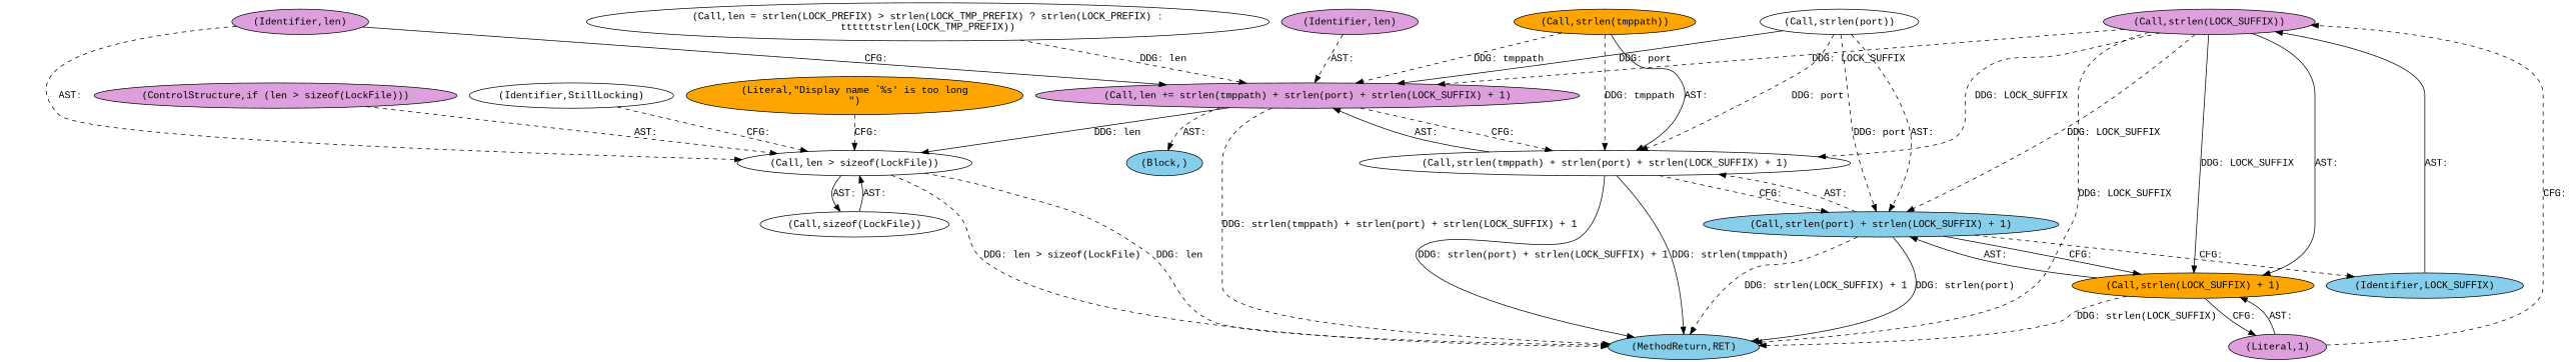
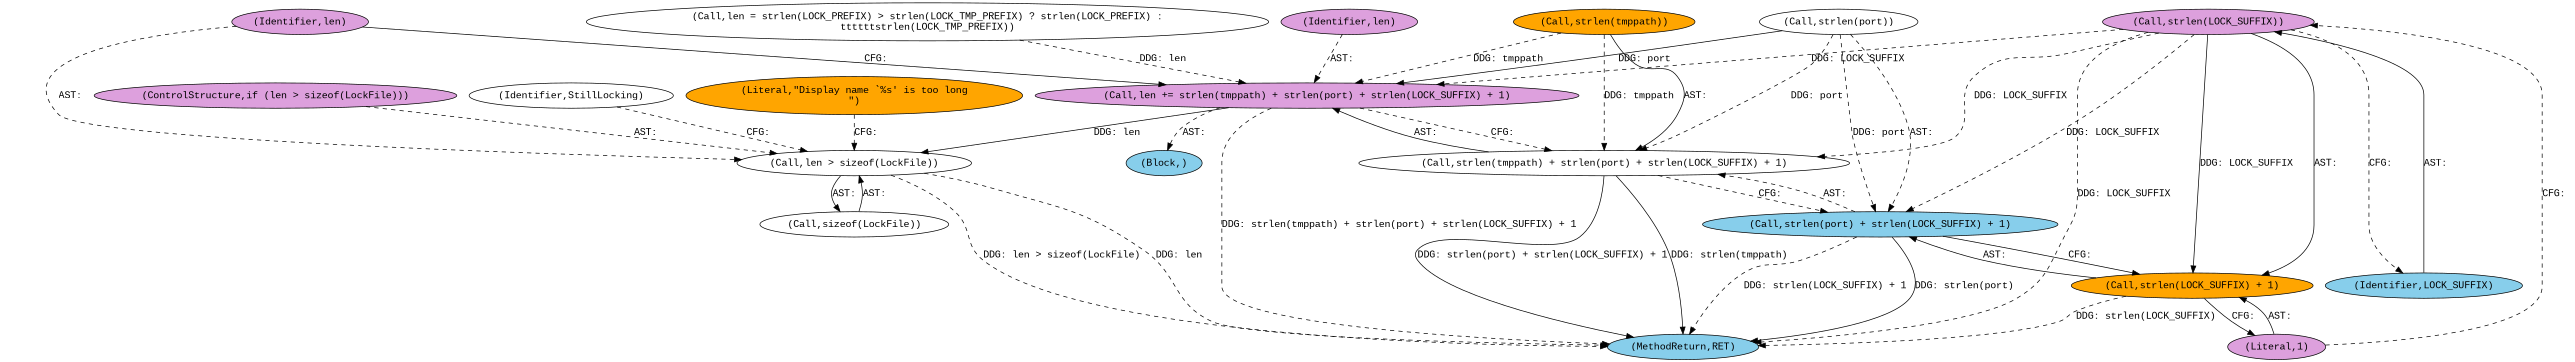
  digraph {
    fontname="Liberation Mono"
    node [fillcolor=plum fontname="Liberation Mono" style=filled]
    edge [fontname="Liberation Mono" style=dashed]
    n1 [label="(Call,strlen(LOCK_SUFFIX))"]
    n2 [label="(Call,len += strlen(tmppath) + strlen(port) + strlen(LOCK_SUFFIX) + 1)"]
    n3 [fillcolor=white label="(Call,strlen(tmppath) + strlen(port) + strlen(LOCK_SUFFIX) + 1)"]
    n4 [fillcolor=skyblue label="(Call,strlen(port) + strlen(LOCK_SUFFIX) + 1)"]
    n5 [fillcolor=orange label="(Call,strlen(LOCK_SUFFIX) + 1)"]
    n6 [fillcolor=skyblue label="(Identifier,LOCK_SUFFIX)"]
    n7 [fillcolor=skyblue label="(MethodReturn,RET)"]
    n8 [fillcolor=white label="(Call,len > sizeof(LockFile))"]
    n9 [fillcolor=skyblue label="(Block,)"]
    n10 [label="(Literal,1)"]
    n11 [fillcolor=white label="(Call,sizeof(LockFile))"]
    n12 [label="(ControlStructure,if (len > sizeof(LockFile)))"]
    n13 [fillcolor=white label="(Identifier,StillLocking)"]
    n14 [label="(Identifier,len)"]
    n15 [fillcolor=orange label="(Call,strlen(tmppath))"]
    n16 [label="(Identifier,len)"]
    n17 [fillcolor=white label="(Call,strlen(port))"]
    n18 [fillcolor=white label="(Call,len = strlen(LOCK_PREFIX) > strlen(LOCK_TMP_PREFIX) ? strlen(LOCK_PREFIX) :\n\t\t\t\t\t\tstrlen(LOCK_TMP_PREFIX))"]
    n19 [fillcolor=orange label="(Literal,\"Display name `%s' is too long\n\")"]
    n1 -> n2 [label="DDG: LOCK_SUFFIX"]
    n1 -> n3 [label="DDG: LOCK_SUFFIX"]
    n1 -> n4 [label="DDG: LOCK_SUFFIX"]
    n1 -> n5 [label="AST: " style=solid]
    n1 -> n5 [label="DDG: LOCK_SUFFIX" style=solid]
-   n4 -> n6 [label="CFG: "]
+   n1 -> n6 [label="CFG: "]
    n1 -> n7 [label="DDG: LOCK_SUFFIX"]
    n2 -> n3 [label="CFG: "]
    n2 -> n7 [label="DDG: strlen(tmppath) + strlen(port) + strlen(LOCK_SUFFIX) + 1"]
    n2 -> n8 [label="DDG: len" style=solid]
    n2 -> n9 [label="AST: "]
    n3 -> n2 [label="AST: " style=solid]
    n3 -> n4 [label="CFG: "]
    n3 -> n7 [label="DDG: strlen(port) + strlen(LOCK_SUFFIX) + 1" style=solid]
    n3 -> n7 [label="DDG: strlen(tmppath)" style=solid]
    n4 -> n3 [label="AST: "]
    n4 -> n5 [label="CFG: " style=solid]
    n4 -> n7 [label="DDG: strlen(port)" style=solid]
    n4 -> n7 [label="DDG: strlen(LOCK_SUFFIX) + 1"]
    n5 -> n4 [label="AST: " style=solid]
    n5 -> n7 [label="DDG: strlen(LOCK_SUFFIX)"]
    n5 -> n10 [label="CFG: " style=solid]
    n6 -> n1 [label="AST: " style=solid]
    n8 -> n7 [label="DDG: len"]
    n8 -> n7 [label="DDG: len > sizeof(LockFile)"]
    n8 -> n11 [label="AST: " style=solid]
    n10 -> n1 [label="CFG: "]
    n10 -> n5 [label="AST: " style=solid]
    n11 -> n8 [label="AST: " style=solid]
    n12 -> n8 [label="AST: "]
    n13 -> n8 [label="CFG: "]
    n14 -> n2 [label="AST: "]
    n15 -> n2 [label="DDG: tmppath"]
    n15 -> n3 [label="AST: " style=solid]
    n15 -> n3 [label="DDG: tmppath"]
    n16 -> n2 [label="CFG: " style=solid]
    n16 -> n8 [label="AST: "]
    n17 -> n2 [label="DDG: port" style=solid]
    n17 -> n3 [label="DDG: port"]
    n17 -> n4 [label="AST: "]
    n17 -> n4 [label="DDG: port"]
    n18 -> n2 [label="DDG: len"]
    n19 -> n8 [label="CFG: "]
  }
